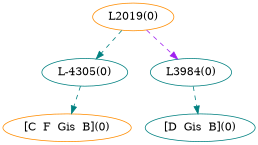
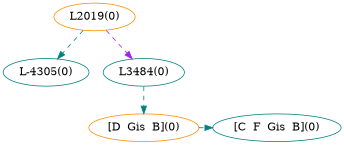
  digraph {
    node [color=teal]
    edge [color=teal style=dashed]
    n1 [color=darkorange label="L2019(0)"]
    n2 [label="L-4305(0)"]
-   "L3984(0)"
-   "[C  F  Gis  B](0)" [color=darkorange]
-   "[D  Gis  B](0)"
+   "L3984(0)" [label="L3484(0)"]
+   "[C  F  Gis  B](0)"
+   "[D  Gis  B](0)" [color=darkorange]
    subgraph sub_1 {
      rank=min
      n1
    }
    subgraph sub_2 {
      rank=same
      n2
      "L3984(0)"
    }
    subgraph sub_3 {
      rank=max
      "[C  F  Gis  B](0)"
      "[D  Gis  B](0)"
    }
    n1 -> n2
    n1 -> "L3984(0)" [color=purple]
-   n2 -> "[C  F  Gis  B](0)"
+   "[D  Gis  B](0)" -> "[C  F  Gis  B](0)"
    "L3984(0)" -> "[D  Gis  B](0)"
  }
